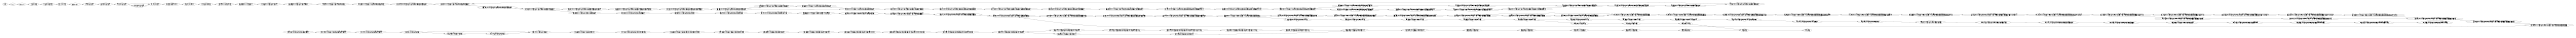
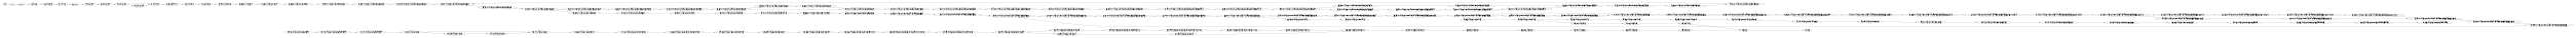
  digraph {
    rankdir=LR
    n1 [label="0, 0: "]
    n2 [label="1, 1: "]
    n3 [label="2, 2: 0 1 "]
    n4 [label="3, 5: 0 1 2 3 "]
    n5 [label="4, 6: 0 1 2 3 4 5 "]
    n6 [label="5, 7: 0 1 4 5 "]
    n7 [label="6, 8: 0 1 6 7 "]
    n8 [label="7, 9: 0 1 6 7 8 9 "]
    n9 [label="8, 10: 0 1 6 7 8 9 "]
    n10 [label="9, 11: 0 1 6 7 8 9 "]
    n11 [label="10, 12: 0 1 6 7 8 9 "]
    n12 [label="11, 14: 0 1 8 9 "]
    n13 [label="12, 15: 0 1 8 9 10 11 "]
    n14 [label="13, 17: 0 1 10 11 "]
    n15 [label="14, 18: 0 1 12 13 "]
    n16 [label="15, 19: 0 1 12 13 14 15 "]
    n17 [label="16, 222: 0 1 14 15 16 17 "]
    n18 [label="17, 26: 0 1 14 15 16 17 18 19 "]
    n19 [label="18, 223: 0 1 14 15 16 17 18 19 20 21 "]
    n20 [label="19, 29: 0 1 14 15 16 17 18 19 20 21 22 23 "]
    n21 [label="20, 48: 0 1 14 15 16 17 18 19 20 21 22 23 24 25 "]
    n22 [label="21, 219: 0 1 14 15 16 17 18 19 20 21 22 23 24 25 26 27 "]
    n23 [label="22, 20: 0 1 14 15 16 17 18 19 20 21 22 23 24 25 26 27 "]
    n24 [label="23, 21: 0 1 14 15 16 17 18 19 20 21 22 23 24 25 26 27 "]
    n25 [label="24, 22: 0 1 14 15 16 17 18 19 20 21 22 23 24 25 26 27 "]
    n26 [label="25, 27: 0 1 14 15 16 17 18 19 20 21 22 23 24 25 26 27 28 29 "]
    n27 [label="50, 220: 0 1 14 15 16 17 20 21 24 25 26 27 "]
    n28 [label="26, 30: 0 1 14 15 16 17 18 19 20 21 22 23 24 25 26 27 28 29 30 31 "]
    n29 [label="51, 221: 0 1 14 15 16 17 20 21 24 25 26 27 "]
    n30 [label="27, 31: 0 1 14 15 16 17 18 19 20 21 22 23 24 25 26 27 28 29 30 31 "]
    n31 [label="28, 32: 0 1 14 15 16 17 18 19 20 21 22 23 24 25 26 27 "]
    n32 [label="29, 35: 0 1 14 15 16 17 18 19 20 21 22 23 24 25 26 27 "]
    n33 [label="31, 37: 0 1 14 15 16 17 18 19 20 21 22 23 24 25 26 27 "]
    n34 [label="30, 36: 0 1 14 15 16 17 18 19 20 21 22 23 24 25 26 27 "]
    n35 [label="32, 40: 0 1 14 15 16 17 18 19 20 21 22 23 24 25 26 27 32 33 "]
    n36 [label="33, 41: 0 1 14 15 16 17 18 19 20 21 22 23 24 25 26 27 32 33 34 35 "]
    n37 [label="34, 42: 0 1 14 15 16 17 18 19 20 21 22 23 24 25 26 27 32 33 34 35 36 37 "]
    n38 [label="35, 43: 0 1 14 15 16 17 18 19 20 21 22 23 24 25 26 27 34 35 36 37 "]
    n39 [label="36, 224: 0 1 14 15 16 17 18 19 20 21 22 23 24 25 26 27 34 35 38 39 "]
    n40 [label="37, 49: 0 1 14 15 16 17 18 19 20 21 22 23 24 25 26 27 34 35 38 39 40 41 "]
    n41 [label="38, 50: 0 1 14 15 16 17 18 19 20 21 22 23 24 25 26 27 34 35 38 39 40 41 "]
    n42 [label="39, 51: 0 1 14 15 16 17 18 19 20 21 22 23 24 25 26 27 34 35 38 39 "]
    n43 [label="40, 52: 0 1 14 15 16 17 18 19 20 21 22 23 24 25 26 27 34 35 42 "]
    n44 [label="42, 54: 0 1 14 15 16 17 18 19 20 21 22 23 24 25 26 27 34 35 38 39 "]
    n45 [label="41, 53: 0 1 14 15 16 17 18 19 20 21 22 23 24 25 26 27 34 35 42 "]
    n46 [label="43, 59: 0 1 14 15 16 17 18 19 20 21 22 23 24 25 26 27 34 35 38 39 43 44 "]
    n47 [label="46, 63: 0 1 14 15 16 17 18 19 20 21 22 23 24 25 26 27 34 35 42 "]
    n48 [label="47, 64: 0 1 14 15 16 17 18 19 20 21 22 23 24 25 26 27 34 35 42 "]
    n49 [label="44, 60: 0 1 14 15 16 17 18 19 20 21 22 23 24 25 26 27 34 35 38 39 43 44 "]
    n50 [label="45, 61: 0 1 14 15 16 17 18 19 20 21 22 23 24 25 26 27 34 35 38 39 42 "]
    n51 [label="48, 65: 0 1 14 15 16 17 18 19 20 21 22 23 24 25 26 27 "]
    n52 [label="49, 67: 0 1 14 15 16 17 18 19 20 21 22 23 24 25 26 27 "]
    n53 [label="52, 69: 0 1 14 15 16 17 20 21 24 25 "]
    n54 [label="53, 70: 0 1 14 15 16 17 20 21 24 25 45 46 "]
    n55 [label="54, 71: 0 1 14 15 16 17 20 21 24 25 45 46 47 48 "]
    n56 [label="55, 226: 0 1 14 15 16 17 20 21 24 25 47 48 49 50 "]
    n57 [label="56, 90: 0 1 14 15 16 17 20 21 24 25 47 48 49 50 51 52 "]
    n58 [label="57, 93: 0 1 14 15 16 17 20 21 24 25 47 48 49 50 51 52 53 54 "]
    n59 [label="58, 77: 0 1 14 15 16 17 20 21 24 25 47 48 49 50 51 52 53 54 55 56 "]
    n60 [label="59, 72: 0 1 14 15 16 17 20 21 24 25 47 48 49 50 51 52 53 54 55 56 "]
    n61 [label="60, 75: 0 1 14 15 16 17 20 21 24 25 47 48 49 50 51 52 53 54 55 56 57 58 "]
    n62 [label="61, 78: 0 1 14 15 16 17 20 21 24 25 47 48 49 50 51 52 53 54 55 56 57 58 59 60 "]
    n63 [label="62, 79: 0 1 14 15 16 17 20 21 24 25 47 48 49 50 51 52 53 54 55 56 57 58 59 60 "]
    n64 [label="63, 80: 0 1 14 15 16 17 20 21 24 25 47 48 49 50 51 52 53 54 55 56 "]
    n65 [label="64, 91: 0 1 14 15 16 17 20 21 24 25 47 48 49 50 51 52 53 54 55 56 61 62 "]
    n66 [label="88, 130: 0 1 14 15 16 17 20 21 47 48 "]
    n67 [label="65, 94: 0 1 14 15 16 17 20 21 24 25 47 48 49 50 51 52 53 54 55 56 61 62 63 64 "]
    n68 [label="89, 131: 0 1 14 15 16 17 20 21 47 48 "]
    n69 [label="66, 95: 0 1 14 15 16 17 20 21 24 25 47 48 49 50 51 52 53 54 55 56 61 62 63 64 "]
    n70 [label="67, 96: 0 1 14 15 16 17 20 21 24 25 47 48 49 50 51 52 53 54 55 56 "]
    n71 [label="68, 99: 0 1 14 15 16 17 20 21 24 25 47 48 49 50 51 52 53 54 55 56 "]
    n72 [label="70, 101: 0 1 14 15 16 17 20 21 24 25 47 48 49 50 51 52 53 54 55 56 "]
    n73 [label="69, 100: 0 1 14 15 16 17 20 21 24 25 47 48 49 50 51 52 53 54 55 56 "]
    n74 [label="71, 104: 0 1 14 15 16 17 20 21 24 25 47 48 49 50 51 52 53 54 55 56 65 66 "]
    n75 [label="72, 105: 0 1 14 15 16 17 20 21 24 25 47 48 49 50 51 52 53 54 55 56 65 66 67 68 "]
    n76 [label="73, 106: 0 1 14 15 16 17 20 21 24 25 47 48 49 50 51 52 53 54 55 56 65 66 67 68 69 70 "]
    n77 [label="74, 107: 0 1 14 15 16 17 20 21 24 25 47 48 49 50 51 52 53 54 55 56 67 68 69 70 "]
    n78 [label="75, 225: 0 1 14 15 16 17 20 21 24 25 47 48 49 50 51 52 53 54 55 56 67 68 71 72 "]
    n79 [label="76, 113: 0 1 14 15 16 17 20 21 24 25 47 48 49 50 51 52 53 54 55 56 67 68 71 72 73 74 "]
    n80 [label="77, 114: 0 1 14 15 16 17 20 21 24 25 47 48 49 50 51 52 53 54 55 56 67 68 71 72 73 74 "]
    n81 [label="78, 115: 0 1 14 15 16 17 20 21 24 25 47 48 49 50 51 52 53 54 55 56 67 68 71 72 "]
    n82 [label="79, 116: 0 1 14 15 16 17 20 21 24 25 47 48 49 50 51 52 53 54 55 56 67 68 75 "]
    n83 [label="81, 118: 0 1 14 15 16 17 20 21 24 25 47 48 49 50 51 52 53 54 55 56 67 68 71 72 "]
    n84 [label="80, 117: 0 1 14 15 16 17 20 21 24 25 47 48 49 50 51 52 53 54 55 56 67 68 75 "]
    n85 [label="82, 123: 0 1 14 15 16 17 20 21 24 25 47 48 49 50 51 52 53 54 55 56 67 68 71 72 76 77 "]
    n86 [label="85, 127: 0 1 14 15 16 17 20 21 24 25 47 48 49 50 51 52 53 54 55 56 67 68 75 "]
    n87 [label="86, 128: 0 1 14 15 16 17 20 21 24 25 47 48 49 50 51 52 53 54 55 56 67 68 75 "]
    n88 [label="83, 124: 0 1 14 15 16 17 20 21 24 25 47 48 49 50 51 52 53 54 55 56 67 68 71 72 76 77 "]
    n89 [label="84, 125: 0 1 14 15 16 17 20 21 24 25 47 48 49 50 51 52 53 54 55 56 67 68 71 72 75 "]
    n90 [label="87, 129: 0 1 14 15 16 17 20 21 24 25 47 48 49 50 51 52 53 54 55 56 "]
-   n91 [label="90, 132: 14 15 16 17 20 21 47 48 "]
    n92 [label="91, 133: 14 15 16 17 20 21 47 48 "]
    n93 [label="92, 134: 14 15 16 17 20 21 47 48 "]
    n94 [label="93, 137: 14 15 16 17 20 21 47 48 "]
    n95 [label="140, 211: 14 15 47 48 "]
    n96 [label="94, 138: 14 15 16 17 20 21 47 48 "]
    n97 [label="141, 213: 14 15 47 48 "]
    n98 [label="95, 139: 14 15 16 17 20 21 47 48 78 79 "]
    n99 [label="96, 140: 14 15 16 17 20 21 47 48 78 79 80 81 "]
    n100 [label="97, 141: 14 15 16 17 20 21 47 48 80 81 "]
    n101 [label="98, 142: 14 15 16 17 20 21 80 81 "]
    n102 [label="99, 227: 14 15 16 17 20 21 80 81 82 83 "]
    n103 [label="100, 146: 14 15 16 17 20 21 80 81 82 83 84 85 "]
    n104 [label="101, 147: 14 15 16 17 20 21 80 81 82 83 84 85 86 87 "]
    n105 [label="102, 148: 14 15 16 17 20 21 80 81 82 83 86 87 "]
    n106 [label="103, 228: 14 15 16 17 20 21 80 81 88 89 "]
    n107 [label="104, 151: 14 15 16 17 20 21 80 81 88 89 90 91 "]
    n108 [label="105, 153: 14 15 16 17 20 21 80 81 88 89 90 91 92 93 "]
    n109 [label="106, 154: 14 15 16 17 20 21 80 81 90 91 92 93 94 95 "]
    n110 [label="107, 155: 14 15 16 17 20 21 80 81 90 91 94 95 "]
    n111 [label="109, 167: 14 15 16 17 20 21 80 81 96 97 "]
    n112 [label="110, 170: 14 15 16 17 20 21 80 81 96 97 98 99 "]
    n113 [label="135, 205: 14 15 80 81 "]
    n114 [label="136, 206: 14 15 80 81 "]
    n115 [label="111, 171: 14 15 16 17 80 81 96 97 98 99 "]
    n116 [label="112, 172: 14 15 16 17 80 81 "]
    n117 [label="113, 175: 14 15 16 17 80 81 "]
    n118 [label="115, 177: 14 15 16 17 80 81 "]
    n119 [label="114, 176: 14 15 16 17 80 81 "]
    n120 [label="116, 180: 14 15 16 17 80 81 100 101 "]
    n121 [label="117, 181: 14 15 16 17 80 81 100 101 102 103 "]
    n122 [label="118, 182: 14 15 16 17 80 81 100 101 102 103 104 105 "]
    n123 [label="119, 183: 14 15 16 17 80 81 102 103 104 105 "]
    n124 [label="120, 229: 14 15 80 81 102 103 106 107 "]
    n125 [label="121, 230: 14 15 80 81 102 103 106 107 108 109 "]
    n126 [label="122, 188: 14 15 80 81 102 103 106 107 108 109 110 111 "]
    n127 [label="123, 189: 14 15 80 81 102 103 106 107 108 109 110 111 112 113 "]
    n128 [label="124, 190: 14 15 80 81 102 103 106 107 108 109 112 113 "]
    n129 [label="125, 191: 14 15 80 81 102 103 106 107 108 109 "]
    n130 [label="126, 192: 14 15 80 81 102 103 114 "]
    n131 [label="128, 194: 14 15 80 81 102 103 106 107 108 109 "]
    n132 [label="127, 193: 14 15 80 81 102 103 114 "]
    n133 [label="129, 198: 14 15 80 81 102 103 106 107 108 109 115 116 "]
    n134 [label="133, 203: 14 15 80 81 102 103 114 "]
    n135 [label="134, 204: 14 15 80 81 102 103 114 "]
    n136 [label="130, 199: 14 15 80 81 102 103 106 107 108 109 115 116 117 118 "]
    n137 [label="131, 200: 14 15 80 81 102 103 106 107 115 116 117 118 "]
    n138 [label="132, 201: 14 15 80 81 102 103 114 115 116 "]
    n139 [label="137, 207: 14 15 80 81 "]
    n140 [label="138, 209: 14 15 80 81 "]
    n141 [label="139, 210: 80 81 "]
    n142 [label="143, 215: "]
    n143 [label="144, 216: "]
    n144 [label="142, 214: 47 48 "]
    n1 -> n2
    n2 -> n3
    n3 -> n4
    n4 -> n5
    n5 -> n6
    n6 -> n7
    n7 -> n8
    n8 -> n9
    n9 -> n10
    n10 -> n11
    n10 -> n12
    n11 -> n12
    n12 -> n13
    n13 -> n14
    n14 -> n15
    n15 -> n16
    n16 -> n17
    n17 -> n18
    n18 -> n19
    n19 -> n20
    n20 -> n21
    n21 -> n22
    n22 -> n23
    n23 -> n24
    n24 -> n25
    n25 -> n26
    n25 -> n27
    n26 -> n28
    n27 -> n29
    n28 -> n30
    n29 -> n53
    n30 -> n31
    n31 -> n32
    n31 -> n33
    n32 -> n34
    n33 -> n35
    n34 -> n33
    n35 -> n36
    n36 -> n37
    n37 -> n38
    n38 -> n39
    n39 -> n40
    n40 -> n41
    n41 -> n42
    n42 -> n43
    n42 -> n44
    n43 -> n45
    n44 -> n46
    n45 -> n47
    n46 -> n49
    n47 -> n48
    n48 -> n51
    n49 -> n50
    n50 -> n47
    n51 -> n52
    n52 -> n23
    n53 -> n54
    n54 -> n55
    n55 -> n56
    n56 -> n57
    n57 -> n58
    n58 -> n59
    n59 -> n60
    n60 -> n61
    n61 -> n62
    n62 -> n63
    n63 -> n64
    n64 -> n65
    n64 -> n66
    n65 -> n67
    n66 -> n68
    n67 -> n69
-   n68 -> n91
    n69 -> n70
    n70 -> n71
    n70 -> n72
    n71 -> n73
    n72 -> n74
    n73 -> n72
    n74 -> n75
    n75 -> n76
    n76 -> n77
    n77 -> n78
    n78 -> n79
    n79 -> n80
    n80 -> n81
    n81 -> n82
    n81 -> n83
    n82 -> n84
    n83 -> n85
    n84 -> n86
    n85 -> n88
    n86 -> n87
    n87 -> n90
    n88 -> n89
    n89 -> n86
    n90 -> n60
-   n91 -> n92
    n92 -> n93
    n93 -> n94
    n93 -> n95
    n94 -> n96
    n95 -> n97
    n96 -> n98
    n97 -> n144
    n98 -> n99
    n99 -> n100
    n100 -> n101
    n101 -> n102
    n102 -> n103
    n103 -> n104
    n104 -> n105
    n105 -> n106
    n106 -> n107
    n107 -> n108
    n108 -> n109
    n109 -> n110
    n111 -> n112
    n112 -> n115
    n113 -> n114
    n114 -> n139
    n115 -> n116
    n116 -> n117
    n116 -> n118
    n117 -> n119
    n118 -> n120
    n119 -> n118
    n120 -> n121
    n121 -> n122
    n122 -> n123
    n123 -> n124
    n124 -> n125
    n125 -> n126
    n126 -> n127
    n127 -> n128
    n128 -> n129
    n129 -> n130
    n129 -> n131
    n130 -> n132
    n131 -> n133
    n132 -> n134
    n133 -> n136
    n134 -> n135
    n135 -> n113
    n136 -> n137
    n137 -> n138
    n138 -> n134
    n139 -> n140
    n140 -> n141
    n141 -> n142
    n142 -> n143
    n144 -> n142
  }
